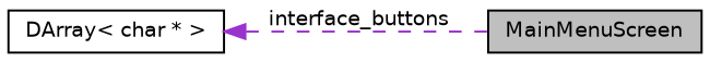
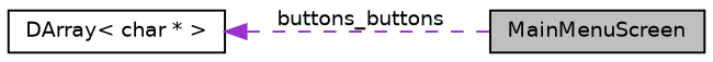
  digraph {
    rankdir=LR
    node [color=black fontname=Helvetica fontsize=10 shape=record style=filled]
    n1 [fillcolor=grey75 fontcolor=black height=0.2 label=MainMenuScreen width=0.4]
    n2 [fillcolor=white height=0.2 label="DArray\< char * \>" width=0.4]
-   n2 -> n1 [color=darkorchid3 dir=back fontname=Helvetica fontsize=10 label=" interface_buttons" labelfontname=Helvetica labelfontsize=10 style=dashed]
+   n2 -> n1 [color=darkorchid3 dir=back fontname=Helvetica fontsize=10 label=" buttons_buttons" labelfontname=Helvetica labelfontsize=10 style=dashed]
  }
